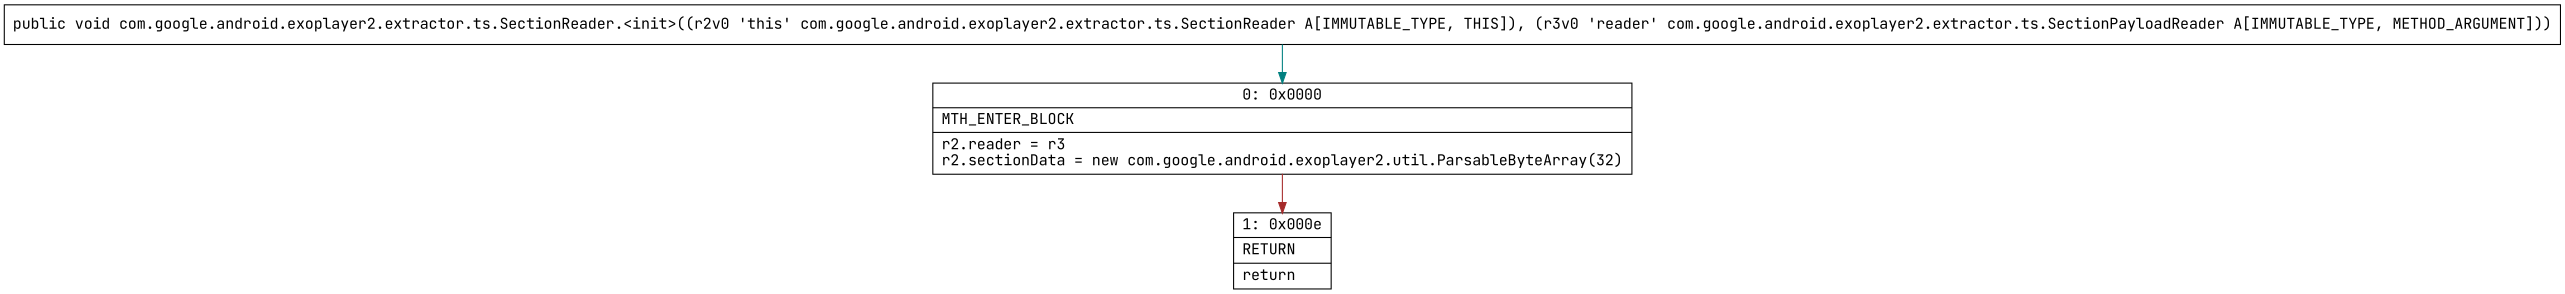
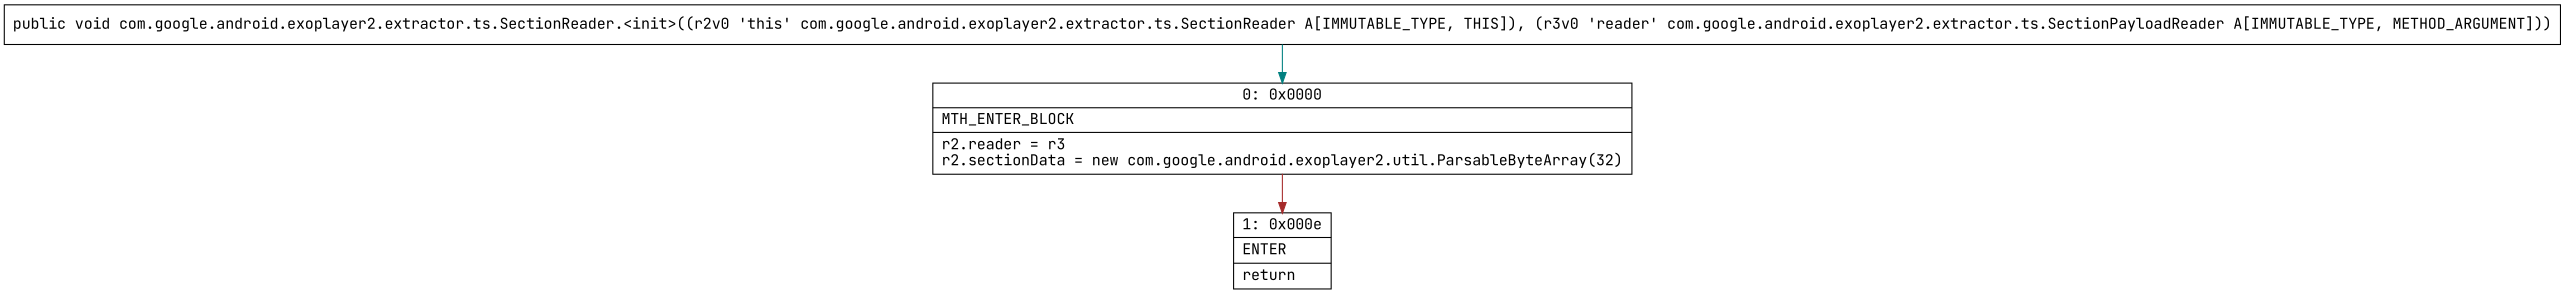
  digraph {
    fontname="JetBrains Mono"
    node [shape=record fontname="JetBrains Mono"]
    edge [arrowhead=normal fontname="JetBrains Mono"]
    n1 [label="{0\:\ 0x0000|MTH_ENTER_BLOCK\l|r2.reader = r3\lr2.sectionData = new com.google.android.exoplayer2.util.ParsableByteArray(32)\l}"]
-   n2 [label="{1\:\ 0x000e|RETURN\l|return\l}"]
+   n2 [label="{1\:\ 0x000e|ENTER\l|return\l}"]
    n3 [label="{public void com.google.android.exoplayer2.extractor.ts.SectionReader.\<init\>((r2v0 'this' com.google.android.exoplayer2.extractor.ts.SectionReader A[IMMUTABLE_TYPE, THIS]), (r3v0 'reader' com.google.android.exoplayer2.extractor.ts.SectionPayloadReader A[IMMUTABLE_TYPE, METHOD_ARGUMENT])) }"]
    n1 -> n2 [color=brown]
    n3 -> n1 [color=teal]
  }
